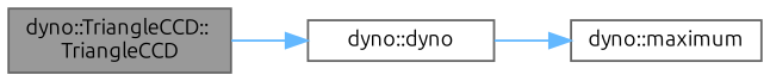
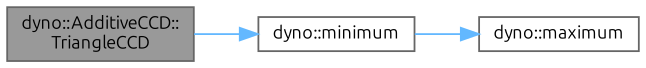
  digraph {
    fontname=Ubuntu
    rankdir=LR
    node [color=grey40 fillcolor=white fontname=Ubuntu fontsize=10 shape=box style=filled]
    edge [color=steelblue1 fontname=Ubuntu fontsize=10 labelfontname=Helvetica labelfontsize=10 style=solid]
-   n1 [color=gray40 fillcolor=grey60 fontcolor=black height=0.2 label="dyno::TriangleCCD::\lTriangleCCD" width=0.4]
-   n2 [height=0.2 label="dyno::dyno" width=0.4]
+   n1 [color=gray40 fillcolor=grey60 fontcolor=black height=0.2 label="dyno::AdditiveCCD::\lTriangleCCD" width=0.4]
+   n2 [height=0.2 label="dyno::minimum" width=0.4]
    n3 [height=0.2 label="dyno::maximum" width=0.4]
    n1 -> n2
    n2 -> n3
  }
